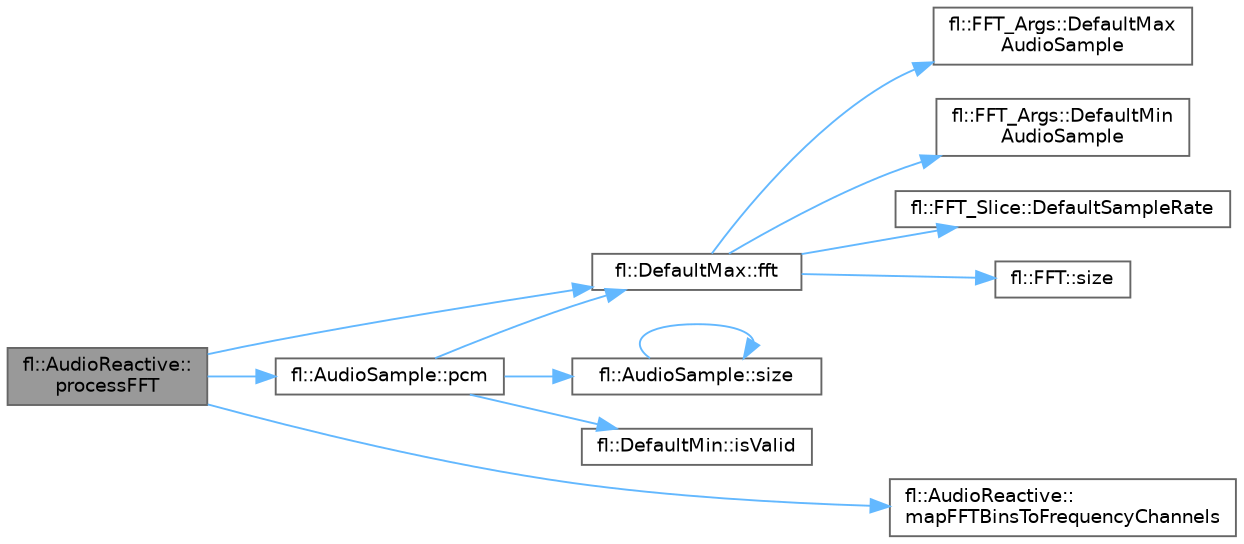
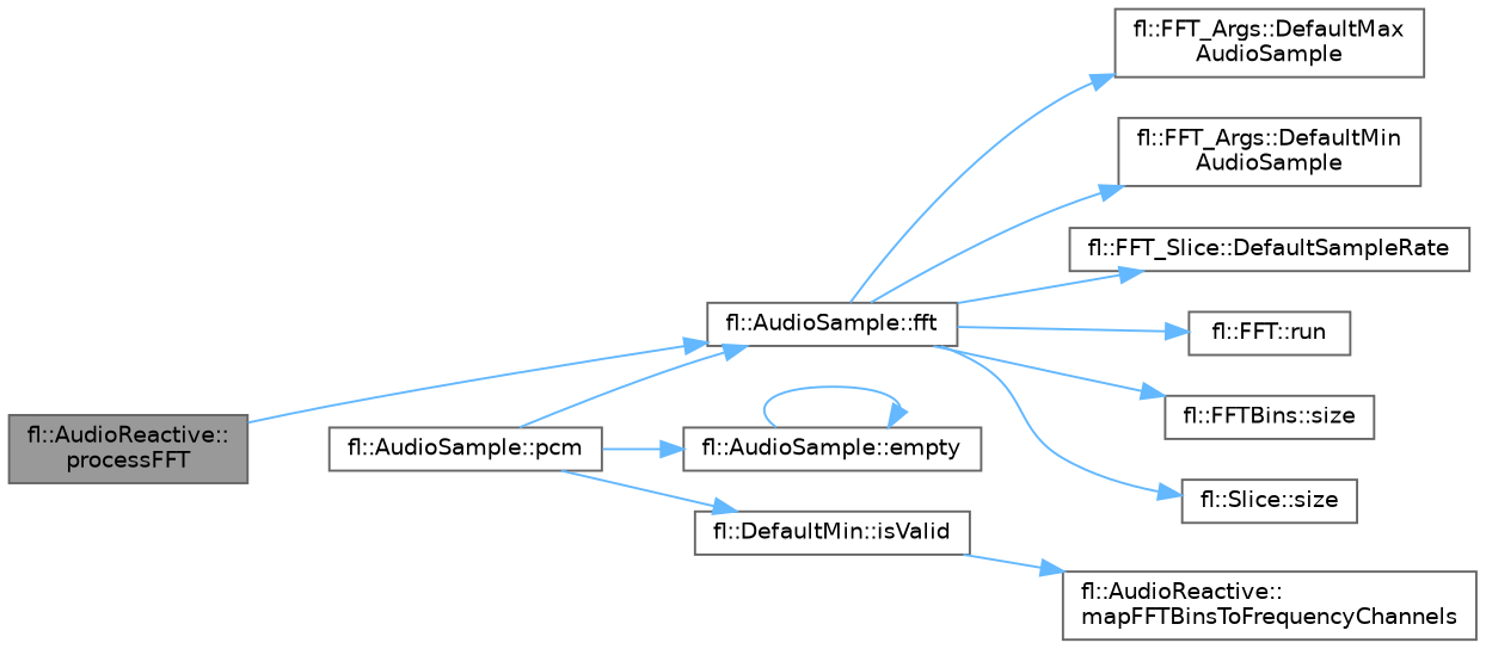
  digraph {
    rankdir=LR
    node [color=grey40 fillcolor=white fontname=Helvetica fontsize=10 shape=box style=filled]
    edge [color=steelblue1 fontname=Helvetica fontsize=10 labelfontname=Helvetica labelfontsize=10 style=solid]
    n1 [color=gray40 fillcolor=grey60 fontcolor=black height=0.2 label="fl::AudioReactive::\lprocessFFT" width=0.4]
-   n2 [height=0.2 label="fl::DefaultMax::fft" width=0.4]
+   n2 [height=0.2 label="fl::AudioSample::fft" width=0.4]
    n3 [height=0.2 label="fl::AudioSample::pcm" width=0.4]
    n4 [height=0.2 label="fl::AudioReactive::\lmapFFTBinsToFrequencyChannels" width=0.4]
    n5 [height=0.2 label="fl::FFT_Args::DefaultMax\lAudioSample" width=0.4]
    n6 [height=0.2 label="fl::FFT_Args::DefaultMin\lAudioSample" width=0.4]
    n7 [height=0.2 label="fl::FFT_Slice::DefaultSampleRate" width=0.4]
-   n8 [height=0.2 label="fl::FFT::size" width=0.4]
-   n11 [height=0.2 label="fl::AudioSample::size" width=0.4]
+   n8 [height=0.2 label="fl::FFT::run" width=0.4]
+   n9 [height=0.2 label="fl::FFTBins::size" width=0.4]
+   n10 [height=0.2 label="fl::Slice::size" width=0.4]
+   n11 [height=0.2 label="fl::AudioSample::empty" width=0.4]
    n12 [height=0.2 label="fl::DefaultMin::isValid" width=0.4]
    n1 -> n2
-   n1 -> n3
-   n1 -> n4
+   n12 -> n4
    n2 -> n5
    n2 -> n6
    n2 -> n7
    n2 -> n8
+   n2 -> n9
+   n2 -> n10
    n3 -> n2
    n3 -> n11
    n3 -> n12
    n11 -> n11
  }
